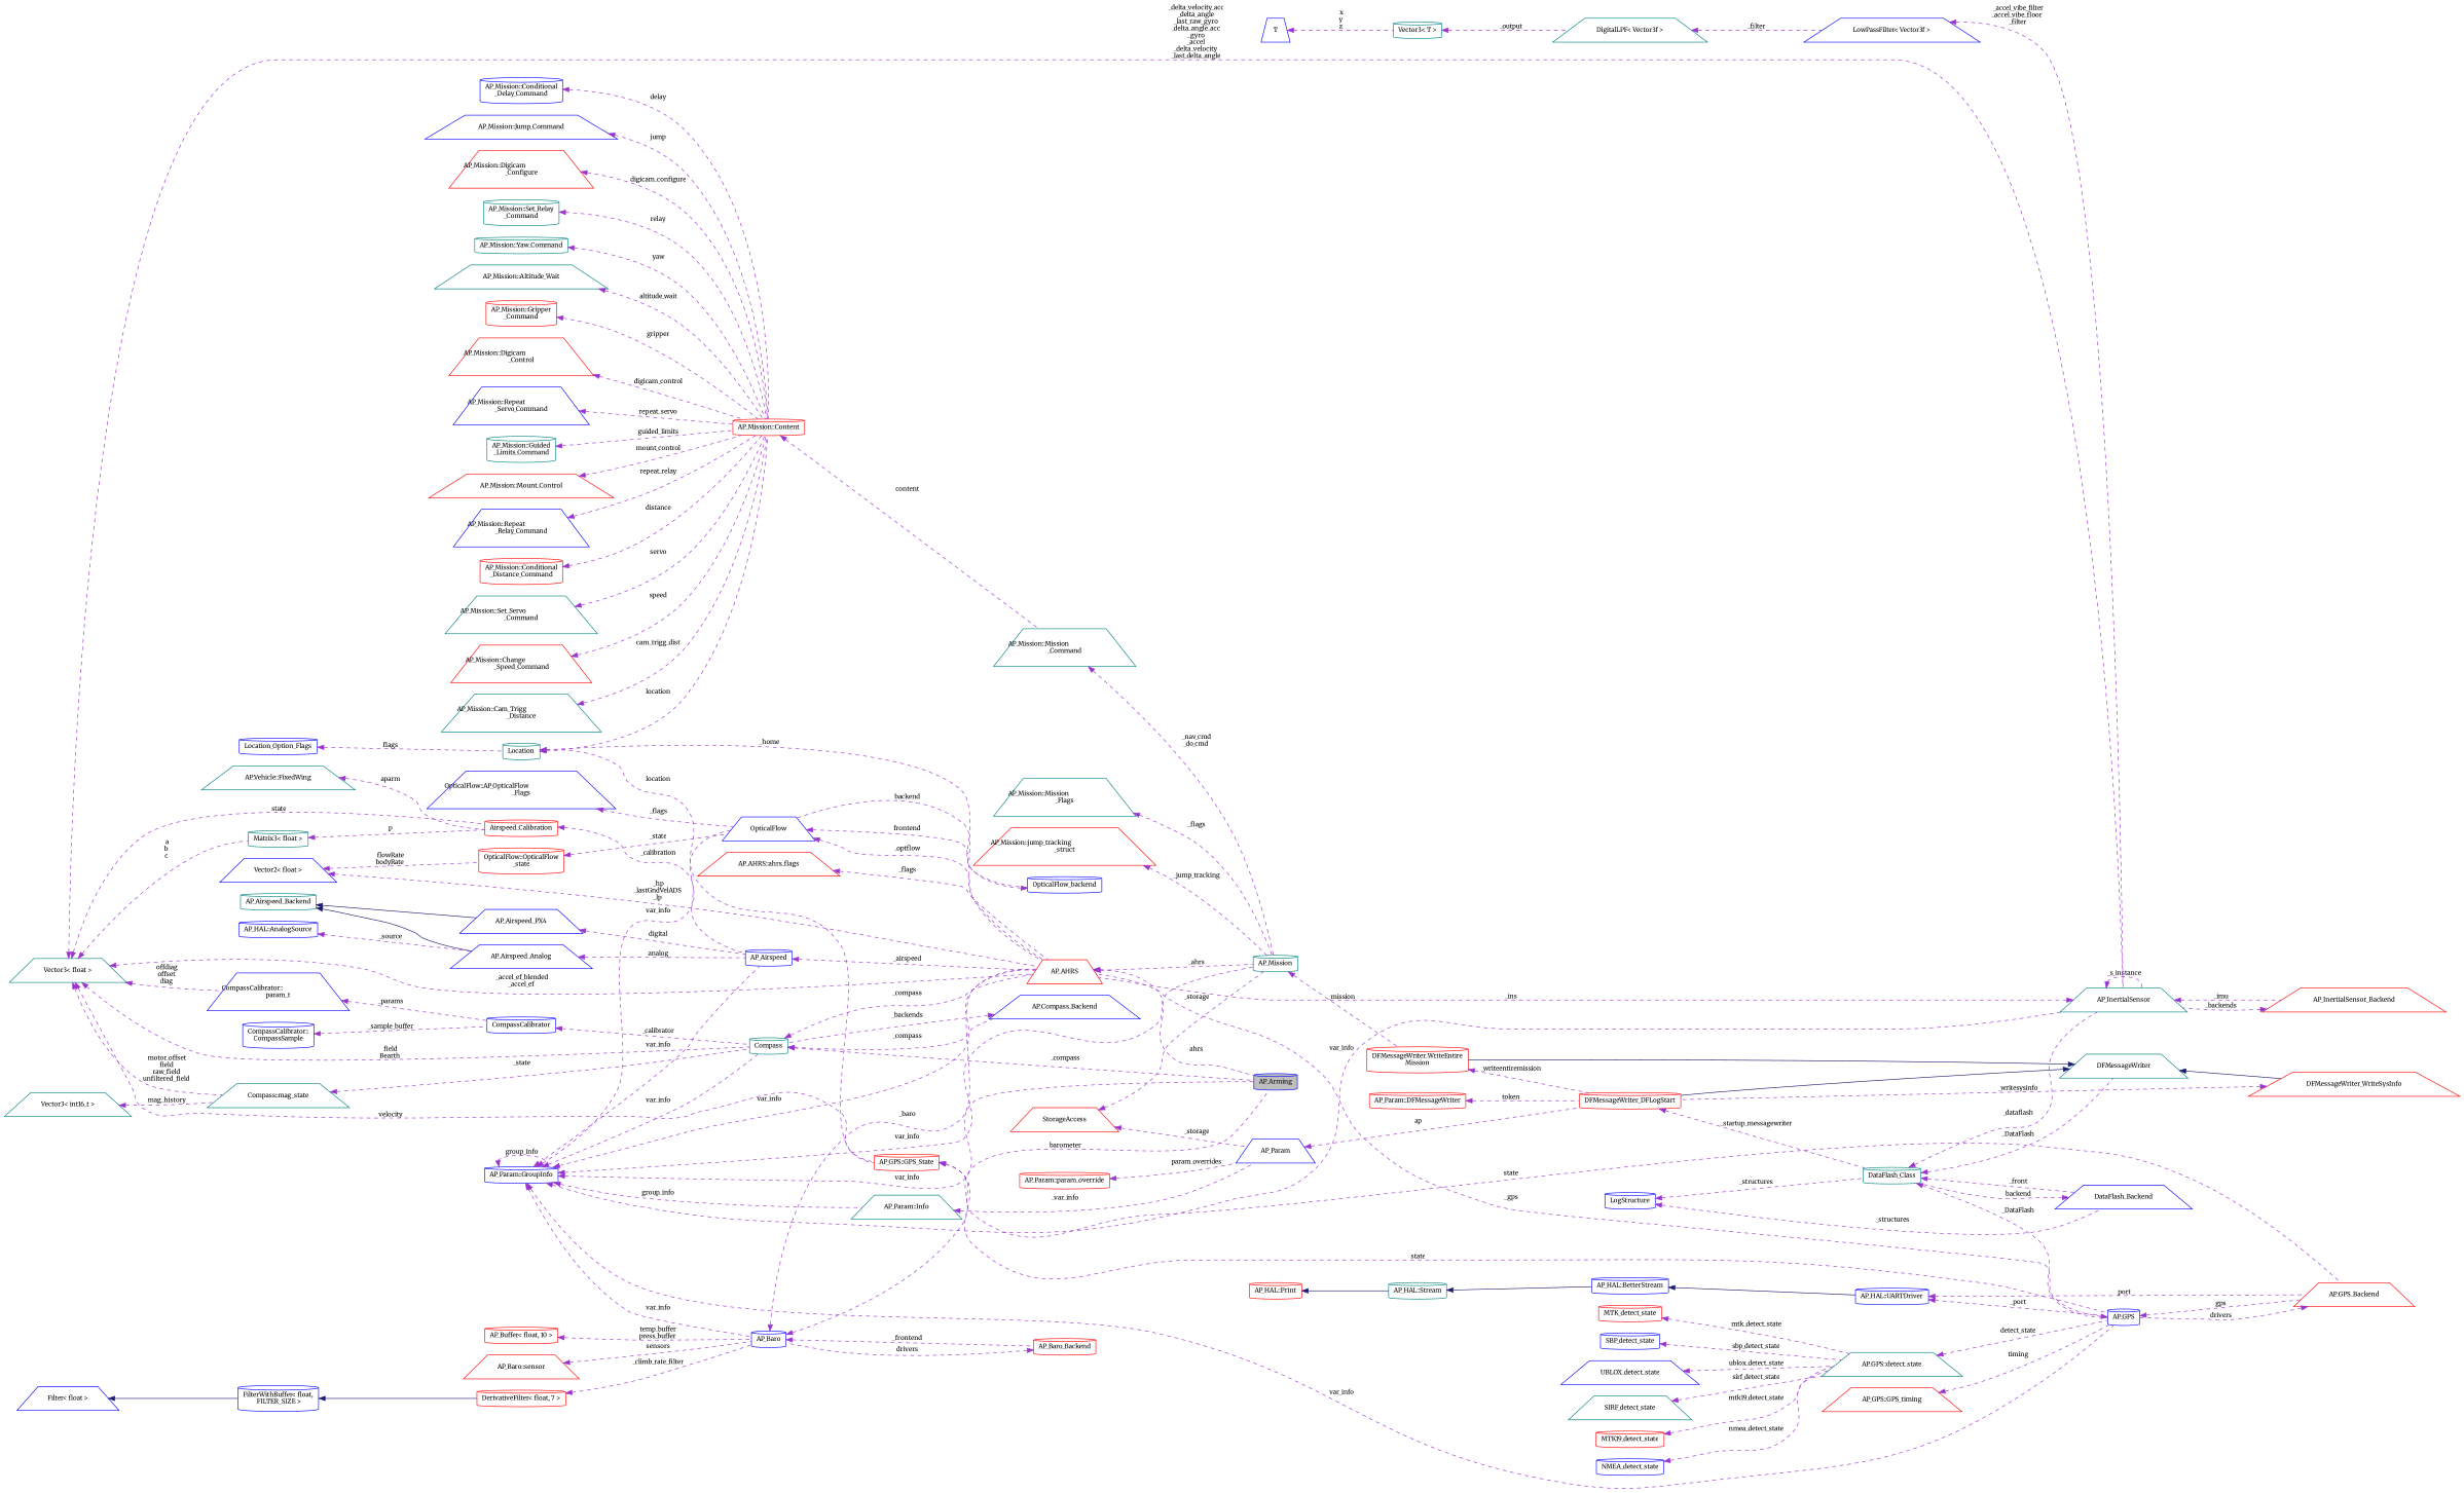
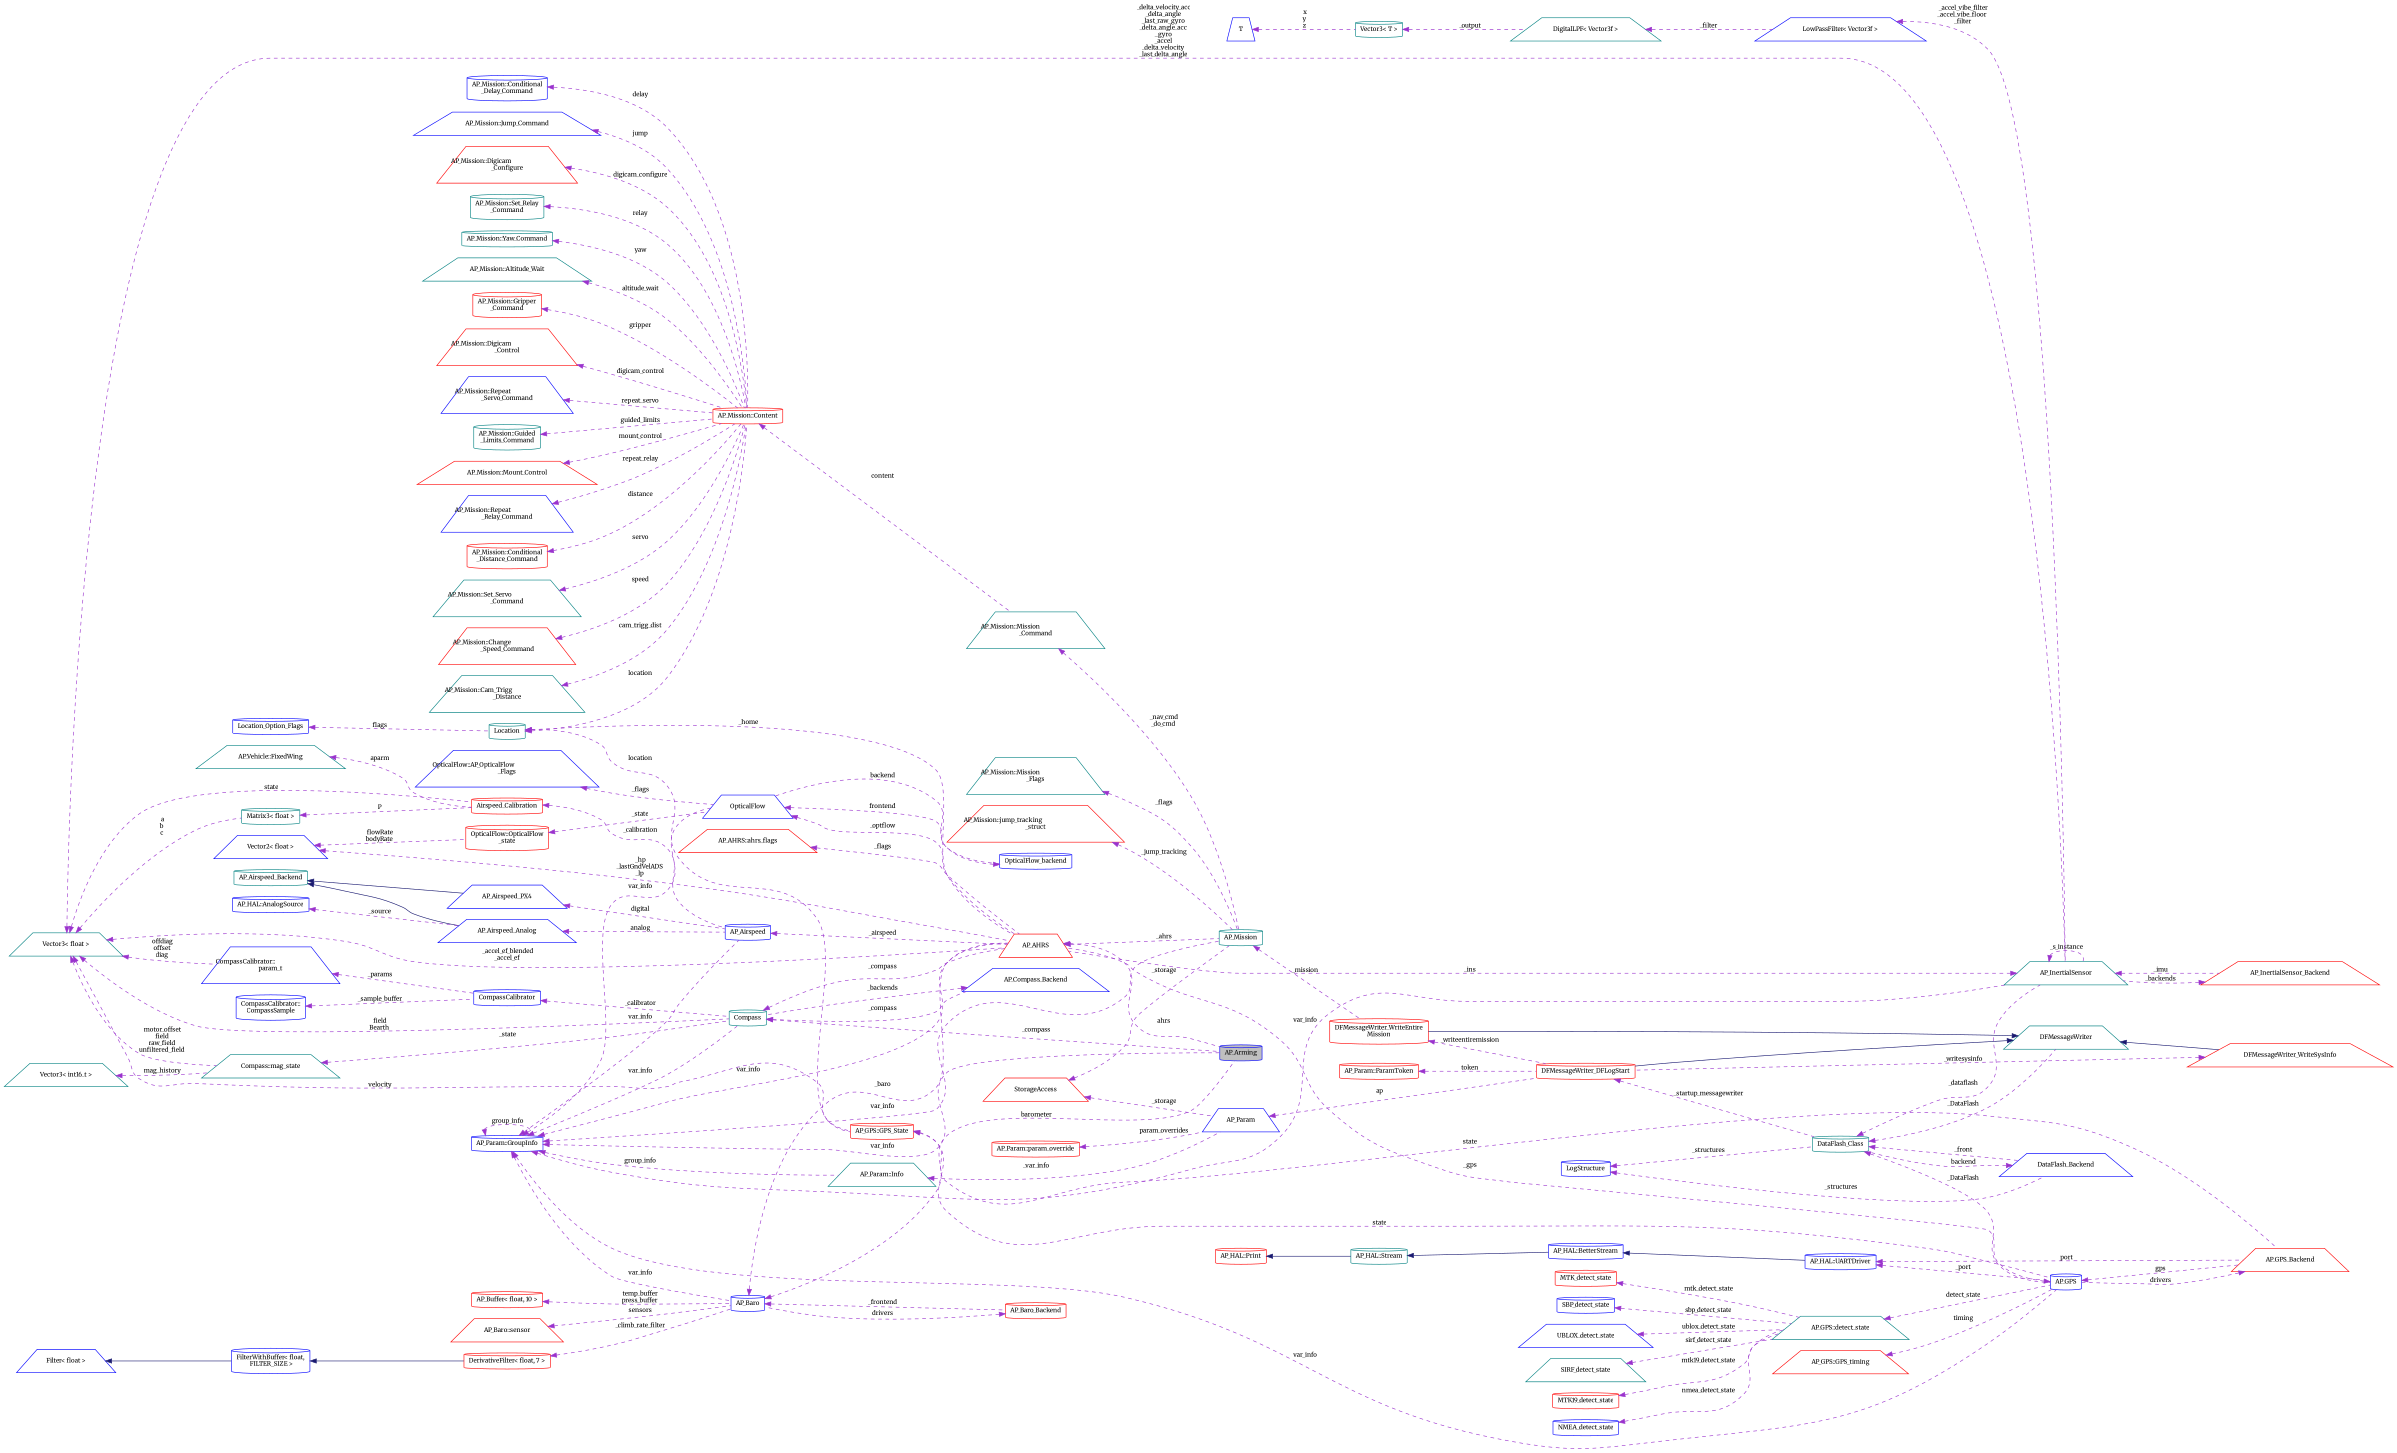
  digraph {
    fontname=Merriweather
    rankdir=LR
    node [color=blue fillcolor=white fontname=Merriweather fontsize=10 shape=cylinder style=filled]
    edge [color=darkorchid3 dir=back fontname=Merriweather fontsize=10 labelfontname=Helvetica labelfontsize=10 style=dashed]
    n1 [fillcolor=grey75 fontcolor=black height=0.2 label=AP_Arming width=0.4]
    n2 [height=0.2 label=AP_Baro width=0.4]
    n3 [color=red height=0.2 label=AP_Baro_Backend width=0.4]
    n4 [color=red height=0.2 label=AP_AHRS shape=trapezium width=0.4]
    n5 [color=teal height=0.2 label=AP_Mission width=0.4]
    n6 [color=red height=0.2 label="AP_Baro::sensor" shape=trapezium width=0.4]
    n7 [color=red height=0.2 label="AP_Buffer\< float, 10 \>" width=0.4]
    n8 [color=red height=0.2 label="DerivativeFilter\< float, 7 \>" width=0.4]
    n9 [height=0.2 label="FilterWithBuffer\< float,\l FILTER_SIZE \>" width=0.4]
    n10 [height=0.2 label="Filter\< float \>" shape=trapezium width=0.4]
    n11 [height=0.2 label="AP_Param::GroupInfo" width=0.4]
    n12 [height=0.2 label=OpticalFlow shape=trapezium width=0.4]
    n13 [color=teal height=0.2 label=AP_InertialSensor shape=trapezium width=0.4]
    n14 [color=teal height=0.2 label="AP_Param::Info" shape=trapezium width=0.4]
    n15 [height=0.2 label=AP_Airspeed width=0.4]
    n16 [height=0.2 label=AP_GPS width=0.4]
    n17 [color=teal height=0.2 label=Compass width=0.4]
    n18 [height=0.2 label=OpticalFlow_backend width=0.4]
    n19 [color=red height=0.2 label=AP_InertialSensor_Backend shape=trapezium width=0.4]
    n20 [color=red height=0.2 label="DFMessageWriter_WriteEntire\lMission" width=0.4]
    n21 [height=0.2 label=AP_Param shape=trapezium width=0.4]
    n22 [color=red height=0.2 label=AP_GPS_Backend shape=trapezium width=0.4]
    n23 [height=0.2 label=AP_Compass_Backend shape=trapezium width=0.4]
    n24 [color=red height=0.2 label="AP_AHRS::ahrs_flags" shape=trapezium width=0.4]
    n25 [color=red height=0.2 label="OpticalFlow::OpticalFlow\l_state" width=0.4]
    n26 [height=0.2 label="Vector2\< float \>" shape=trapezium width=0.4]
    n27 [height=0.2 label="OpticalFlow::AP_OpticalFlow\l_Flags" shape=trapezium width=0.4]
    n28 [color=teal height=0.2 label="Vector3\< float \>" shape=trapezium width=0.4]
    n29 [color=red height=0.2 label=Airspeed_Calibration width=0.4]
    n30 [color=teal height=0.2 label="Matrix3\< float \>" width=0.4]
    n31 [color=red height=0.2 label="AP_GPS::GPS_State" width=0.4]
    n32 [height=0.2 label="CompassCalibrator::\lparam_t" shape=trapezium width=0.4]
    n33 [color=teal height=0.2 label="Compass::mag_state" shape=trapezium width=0.4]
    n34 [height=0.2 label=CompassCalibrator width=0.4]
    n35 [height=0.2 label="LowPassFilter\< Vector3f \>" shape=trapezium width=0.4]
    n36 [color=teal height=0.2 label="DigitalLPF\< Vector3f \>" shape=trapezium width=0.4]
    n37 [color=teal height=0.2 label="Vector3\< T \>" width=0.4]
    n38 [height=0.2 label=T shape=trapezium width=0.4]
    n39 [color=teal height=0.2 label=DataFlash_Class width=0.4]
    n40 [height=0.2 label=DataFlash_Backend shape=trapezium width=0.4]
    n41 [color=teal height=0.2 label=DFMessageWriter shape=trapezium width=0.4]
    n42 [color=red height=0.2 label=DFMessageWriter_DFLogStart width=0.4]
    n43 [color=red height=0.2 label=DFMessageWriter_WriteSysInfo shape=trapezium width=0.4]
    n44 [height=0.2 label=LogStructure width=0.4]
    n45 [color=red height=0.2 label=StorageAccess shape=trapezium width=0.4]
    n46 [color=teal height=0.2 label="AP_Mission::Mission\l_Command" shape=trapezium width=0.4]
    n47 [color=red height=0.2 label="AP_Mission::Content" width=0.4]
    n48 [color=teal height=0.2 label="AP_Mission::Guided\l_Limits_Command" width=0.4]
    n49 [color=red height=0.2 label="AP_Mission::Mount_Control" shape=trapezium width=0.4]
    n50 [height=0.2 label="AP_Mission::Repeat\l_Relay_Command" shape=trapezium width=0.4]
    n51 [color=red height=0.2 label="AP_Mission::Conditional\l_Distance_Command" width=0.4]
    n52 [color=teal height=0.2 label="AP_Mission::Set_Servo\l_Command" shape=trapezium width=0.4]
    n53 [color=red height=0.2 label="AP_Mission::Change\l_Speed_Command" shape=trapezium width=0.4]
    n54 [color=teal height=0.2 label="AP_Mission::Cam_Trigg\l_Distance" shape=trapezium width=0.4]
    n55 [height=0.2 label="AP_Mission::Conditional\l_Delay_Command" width=0.4]
    n56 [height=0.2 label="AP_Mission::Jump_Command" shape=trapezium width=0.4]
    n57 [color=teal height=0.2 label=Location width=0.4]
    n58 [height=0.2 label=Location_Option_Flags width=0.4]
    n59 [color=red height=0.2 label="AP_Mission::Digicam\l_Configure" shape=trapezium width=0.4]
    n60 [color=teal height=0.2 label="AP_Mission::Set_Relay\l_Command" width=0.4]
    n61 [color=teal height=0.2 label="AP_Mission::Yaw_Command" width=0.4]
    n62 [color=teal height=0.2 label="AP_Mission::Altitude_Wait" shape=trapezium width=0.4]
    n63 [color=red height=0.2 label="AP_Mission::Gripper\l_Command" width=0.4]
    n64 [color=red height=0.2 label="AP_Mission::Digicam\l_Control" shape=trapezium width=0.4]
    n65 [height=0.2 label="AP_Mission::Repeat\l_Servo_Command" shape=trapezium width=0.4]
    n66 [color=teal height=0.2 label="AP_Mission::Mission\l_Flags" shape=trapezium width=0.4]
    n67 [color=red height=0.2 label="AP_Mission::jump_tracking\l_struct" shape=trapezium width=0.4]
-   n68 [color=red height=0.2 label="AP_Param::DFMessageWriter" width=0.4]
+   n68 [color=red height=0.2 label="AP_Param::ParamToken" width=0.4]
    n69 [color=red height=0.2 label="AP_Param::param_override" width=0.4]
    n70 [height=0.2 label=AP_Airspeed_Analog shape=trapezium width=0.4]
    n71 [color=teal height=0.2 label=AP_Airspeed_Backend width=0.4]
    n72 [height=0.2 label=AP_Airspeed_PX4 shape=trapezium width=0.4]
    n73 [height=0.2 label="AP_HAL::AnalogSource" width=0.4]
    n74 [color=teal height=0.2 label="AP_Vehicle::FixedWing" shape=trapezium width=0.4]
    n75 [color=teal height=0.2 label="AP_GPS::detect_state" shape=trapezium width=0.4]
    n76 [height=0.2 label=SBP_detect_state width=0.4]
    n77 [height=0.2 label=UBLOX_detect_state shape=trapezium width=0.4]
    n78 [color=teal height=0.2 label=SIRF_detect_state shape=trapezium width=0.4]
    n79 [color=red height=0.2 label=MTK19_detect_state width=0.4]
    n80 [height=0.2 label=NMEA_detect_state width=0.4]
    n81 [color=red height=0.2 label=MTK_detect_state width=0.4]
    n82 [color=red height=0.2 label="AP_GPS::GPS_timing" shape=trapezium width=0.4]
    n83 [height=0.2 label="AP_HAL::UARTDriver" width=0.4]
    n84 [height=0.2 label="AP_HAL::BetterStream" width=0.4]
    n85 [color=teal height=0.2 label="AP_HAL::Stream" width=0.4]
    n86 [color=red height=0.2 label="AP_HAL::Print" width=0.4]
    n87 [height=0.2 label="CompassCalibrator::\lCompassSample" width=0.4]
    n88 [color=teal height=0.2 label="Vector3\< int16_t \>" shape=trapezium width=0.4]
    n2 -> n1 [label=" barometer"]
    n2 -> n3 [label=" _frontend"]
    n2 -> n4 [label=" _baro"]
    n3 -> n2 [label=" drivers"]
    n4 -> n1 [label=" ahrs"]
    n4 -> n5 [label=" _ahrs"]
    n5 -> n20 [label=" _mission"]
    n6 -> n2 [label=" sensors"]
    n7 -> n2 [label=" temp_buffer\npress_buffer"]
    n8 -> n2 [label=" _climb_rate_filter"]
    n9 -> n8 [color=midnightblue style=solid]
    n10 -> n9 [color=midnightblue style=solid]
    n11 -> n1 [label=" var_info"]
    n11 -> n2 [label=" var_info"]
    n11 -> n4 [label=" var_info"]
    n11 -> n5 [label=" var_info"]
    n11 -> n11 [label=" group_info"]
    n11 -> n12 [label=" var_info"]
    n11 -> n13 [label=" var_info"]
    n11 -> n14 [label=" group_info"]
    n11 -> n15 [label=" var_info"]
    n11 -> n16 [label=" var_info"]
    n11 -> n17 [label=" var_info"]
    n12 -> n4 [label=" _optflow"]
    n12 -> n18 [label=" frontend"]
    n13 -> n4 [label=" _ins"]
    n13 -> n13 [label=" _s_instance"]
    n13 -> n19 [label=" _imu"]
    n14 -> n21 [label=" _var_info"]
    n15 -> n4 [label=" _airspeed"]
    n16 -> n4 [label=" _gps"]
    n16 -> n22 [label=" gps"]
    n17 -> n1 [label=" _compass"]
    n17 -> n4 [label=" _compass"]
    n17 -> n23 [label=" _compass"]
    n18 -> n12 [label=" backend"]
    n19 -> n13 [label=" _backends"]
    n20 -> n42 [label=" _writeentiremission"]
    n21 -> n42 [label=" ap"]
    n22 -> n16 [label=" drivers"]
    n23 -> n17 [label=" _backends"]
    n24 -> n4 [label=" _flags"]
    n25 -> n12 [label=" _state"]
    n26 -> n4 [label=" _hp\n_lastGndVelADS\n_lp"]
    n26 -> n25 [label=" flowRate\nbodyRate"]
    n27 -> n12 [label=" _flags"]
    n28 -> n4 [label=" _accel_ef_blended\n_accel_ef"]
    n28 -> n13 [label=" _delta_velocity_acc\n_delta_angle\n_last_raw_gyro\n_delta_angle_acc\n_gyro\n_accel\n_delta_velocity\n_last_delta_angle"]
    n28 -> n17 [label=" field\nBearth"]
    n28 -> n29 [label=" state"]
    n28 -> n30 [label=" a\nb\nc"]
    n28 -> n31 [label=" velocity"]
    n28 -> n32 [label=" offdiag\noffset\ndiag"]
    n28 -> n33 [label=" motor_offset\nfield\nraw_field\nunfiltered_field"]
    n29 -> n15 [label=" _calibration"]
    n30 -> n29 [label=" P"]
    n31 -> n16 [label=" state"]
    n31 -> n22 [label=" state"]
    n32 -> n34 [label=" _params"]
    n33 -> n17 [label=" _state"]
    n34 -> n17 [label=" _calibrator"]
    n35 -> n13 [label=" _accel_vibe_filter\n_accel_vibe_floor\l_filter"]
    n36 -> n35 [label=" _filter"]
    n37 -> n36 [label=" _output"]
    n38 -> n37 [label=" x\ny\nz"]
    n39 -> n13 [label=" _dataflash"]
    n39 -> n16 [label=" _DataFlash"]
    n39 -> n40 [label=" _front"]
    n39 -> n41 [label=" _DataFlash"]
    n40 -> n39 [label=" backend"]
    n41 -> n20 [color=midnightblue style=solid]
    n41 -> n42 [color=midnightblue style=solid]
    n41 -> n43 [color=midnightblue style=solid]
    n42 -> n39 [label=" _startup_messagewriter"]
    n43 -> n42 [label=" _writesysinfo"]
    n44 -> n39 [label=" _structures"]
    n44 -> n40 [label=" _structures"]
    n45 -> n5 [label=" _storage"]
    n45 -> n21 [label=" _storage"]
    n46 -> n5 [label=" _nav_cmd\n_do_cmd"]
    n47 -> n46 [label=" content"]
    n48 -> n47 [label=" guided_limits"]
    n49 -> n47 [label=" mount_control"]
    n50 -> n47 [label=" repeat_relay"]
    n51 -> n47 [label=" distance"]
    n52 -> n47 [label=" servo"]
    n53 -> n47 [label=" speed"]
    n54 -> n47 [label=" cam_trigg_dist"]
    n55 -> n47 [label=" delay"]
    n56 -> n47 [label=" jump"]
    n57 -> n4 [label=" _home"]
    n57 -> n31 [label=" location"]
    n57 -> n47 [label=" location"]
    n58 -> n57 [label=" flags"]
    n59 -> n47 [label=" digicam_configure"]
    n60 -> n47 [label=" relay"]
    n61 -> n47 [label=" yaw"]
    n62 -> n47 [label=" altitude_wait"]
    n63 -> n47 [label=" gripper"]
    n64 -> n47 [label=" digicam_control"]
    n65 -> n47 [label=" repeat_servo"]
    n66 -> n5 [label=" _flags"]
    n67 -> n5 [label=" _jump_tracking"]
    n68 -> n42 [label=" token"]
    n69 -> n21 [label=" param_overrides"]
    n70 -> n15 [label=" analog"]
    n71 -> n70 [color=midnightblue style=solid]
    n71 -> n72 [color=midnightblue style=solid]
    n72 -> n15 [label=" digital"]
    n73 -> n70 [label=" _source"]
    n74 -> n29 [label=" aparm"]
    n75 -> n16 [label=" detect_state"]
    n76 -> n75 [label=" sbp_detect_state"]
    n77 -> n75 [label=" ublox_detect_state"]
    n78 -> n75 [label=" sirf_detect_state"]
    n79 -> n75 [label=" mtk19_detect_state"]
    n80 -> n75 [label=" nmea_detect_state"]
    n81 -> n75 [label=" mtk_detect_state"]
    n82 -> n16 [label=" timing"]
    n83 -> n16 [label=" _port"]
    n83 -> n22 [label=" port"]
    n84 -> n83 [color=midnightblue style=solid]
    n85 -> n84 [color=midnightblue style=solid]
    n86 -> n85 [color=midnightblue style=solid]
    n87 -> n34 [label=" _sample_buffer"]
    n88 -> n33 [label=" mag_history"]
  }
